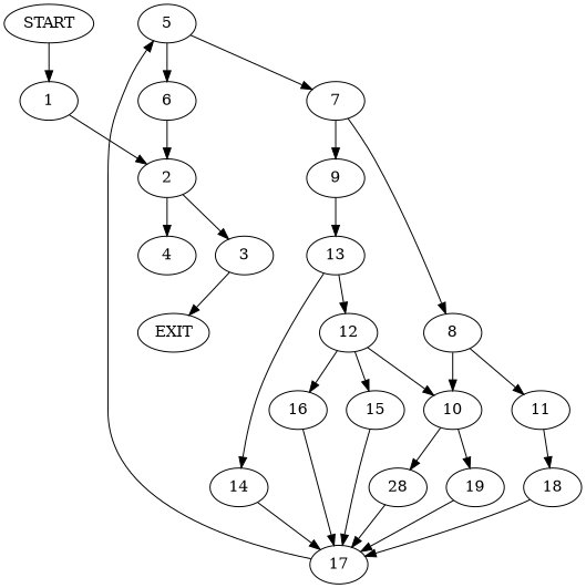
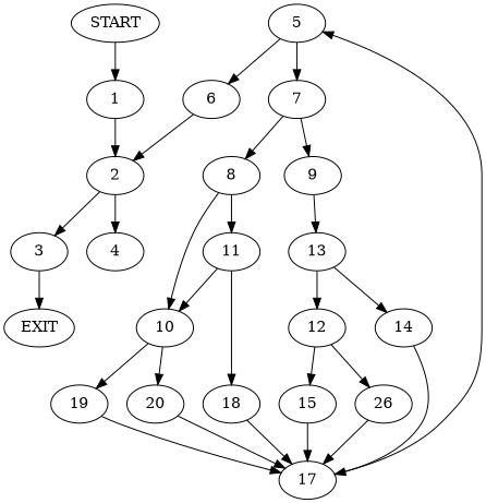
  digraph {
    n1 [label=START]
    1
    2
    n4 [label=EXIT]
    3
    4
    5
    6
    7
    8
    9
    10
    11
    13
    19
-   20 [label=28]
+   20
    18
    12
    15
-   16
+   16 [label=26]
    14
    17
    n1 -> 1
    1 -> 2
    2 -> 3
    2 -> 4
    3 -> n4
    5 -> 6
    5 -> 7
    6 -> 2
    7 -> 8
    7 -> 9
    8 -> 10
    8 -> 11
    9 -> 13
    10 -> 19
    10 -> 20
-   12 -> 10
+   11 -> 10
    11 -> 18
    13 -> 12
    13 -> 14
    19 -> 17
    20 -> 17
    18 -> 17
    12 -> 15
    12 -> 16
    15 -> 17
    16 -> 17
    14 -> 17
    17 -> 5
  }
